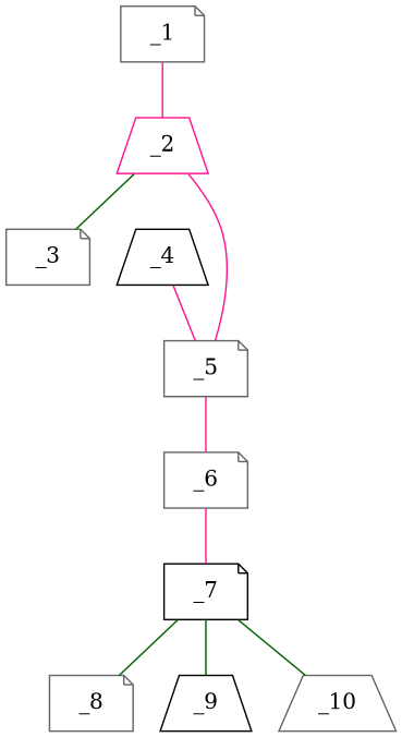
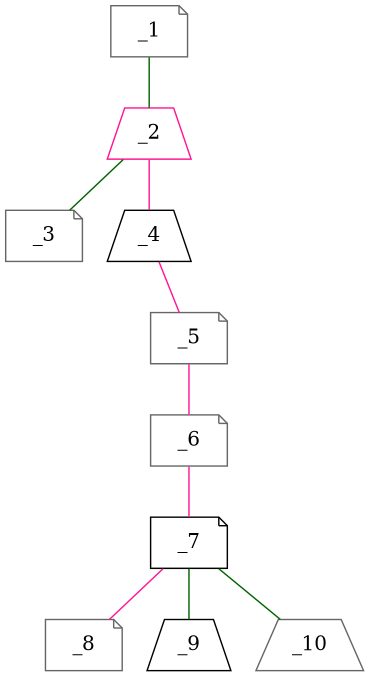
  graph {
    node [charge=0 chem=4 color=gray40 shape=note symbol="N  " x=6.3301 y=0.567]
    edge [color=deeppink valence=1]
    _1 [x=7.1962]
    _2 [chem=1 color=deeppink shape=trapezium symbol="C  " y=0.067]
    _3 [y=-0.933]
    _4 [color=black shape=trapezium x=5.4641]
    _5 [chem=1 symbol="C  " x=4.5981 y=0.067]
    _6 [chem=1 symbol="C  " x=3.7321]
    _7 [chem=5 color=black symbol="S  " x=2.866 y=0.067]
    _8 [chem=2 symbol="O  " x=2 y=-0.433]
    _9 [chem=2 color=black shape=trapezium symbol="O  " x=3.366 y=-0.799]
    _10 [chem=2 shape=trapezium symbol="O  " x=2.366 y=0.933]
-   _1 -- _2 [valence=2]
+   _1 -- _2 [color=darkgreen valence=2]
    _2 -- _3 [color=darkgreen]
-   _2 -- _5
+   _2 -- _4
    _4 -- _5
    _5 -- _6
    _6 -- _7
-   _7 -- _8 [color=darkgreen valence=2]
+   _7 -- _8 [valence=2]
    _7 -- _9 [color=darkgreen valence=2]
    _7 -- _10 [color=darkgreen]
  }
